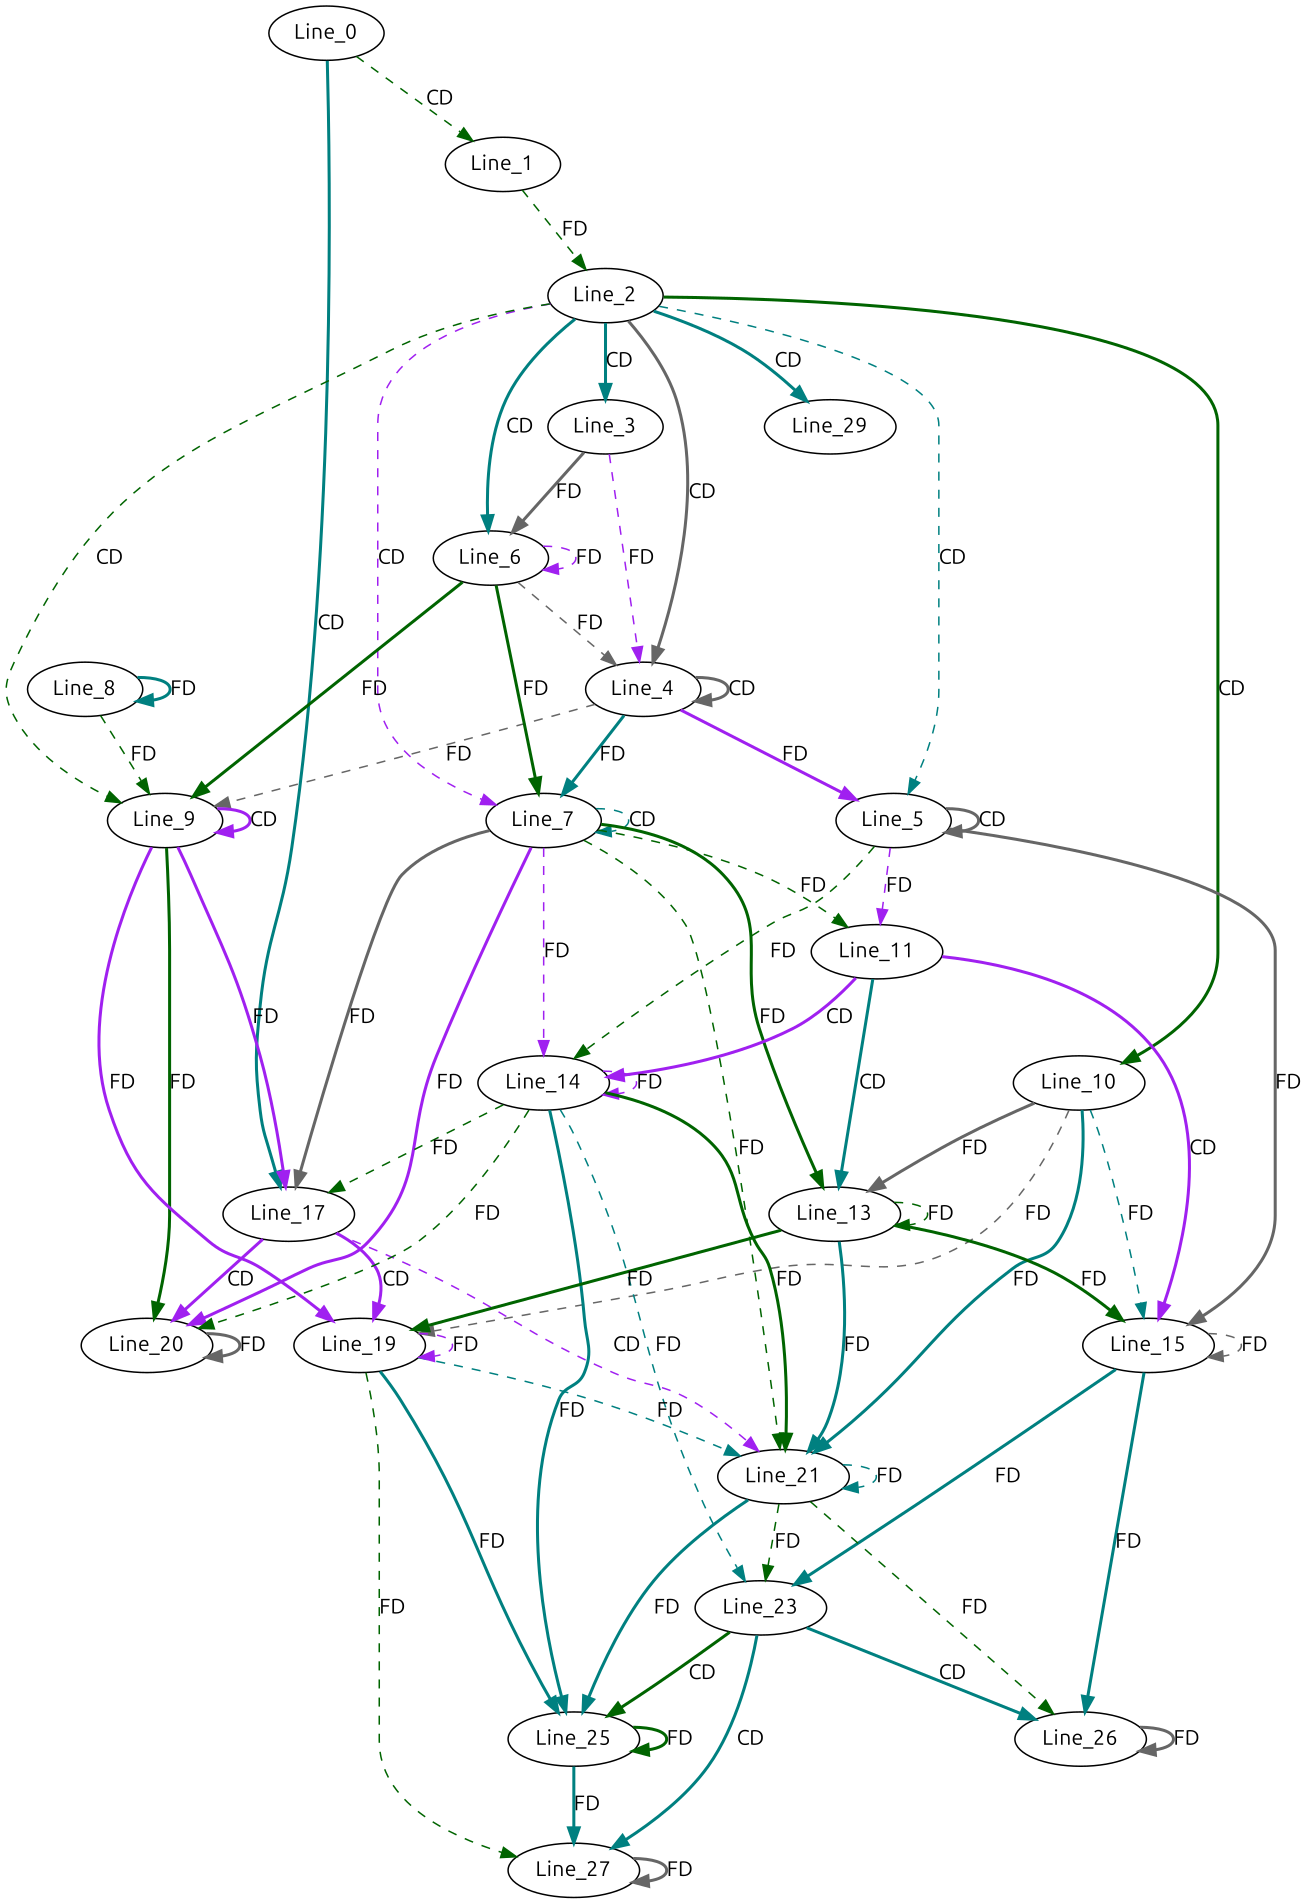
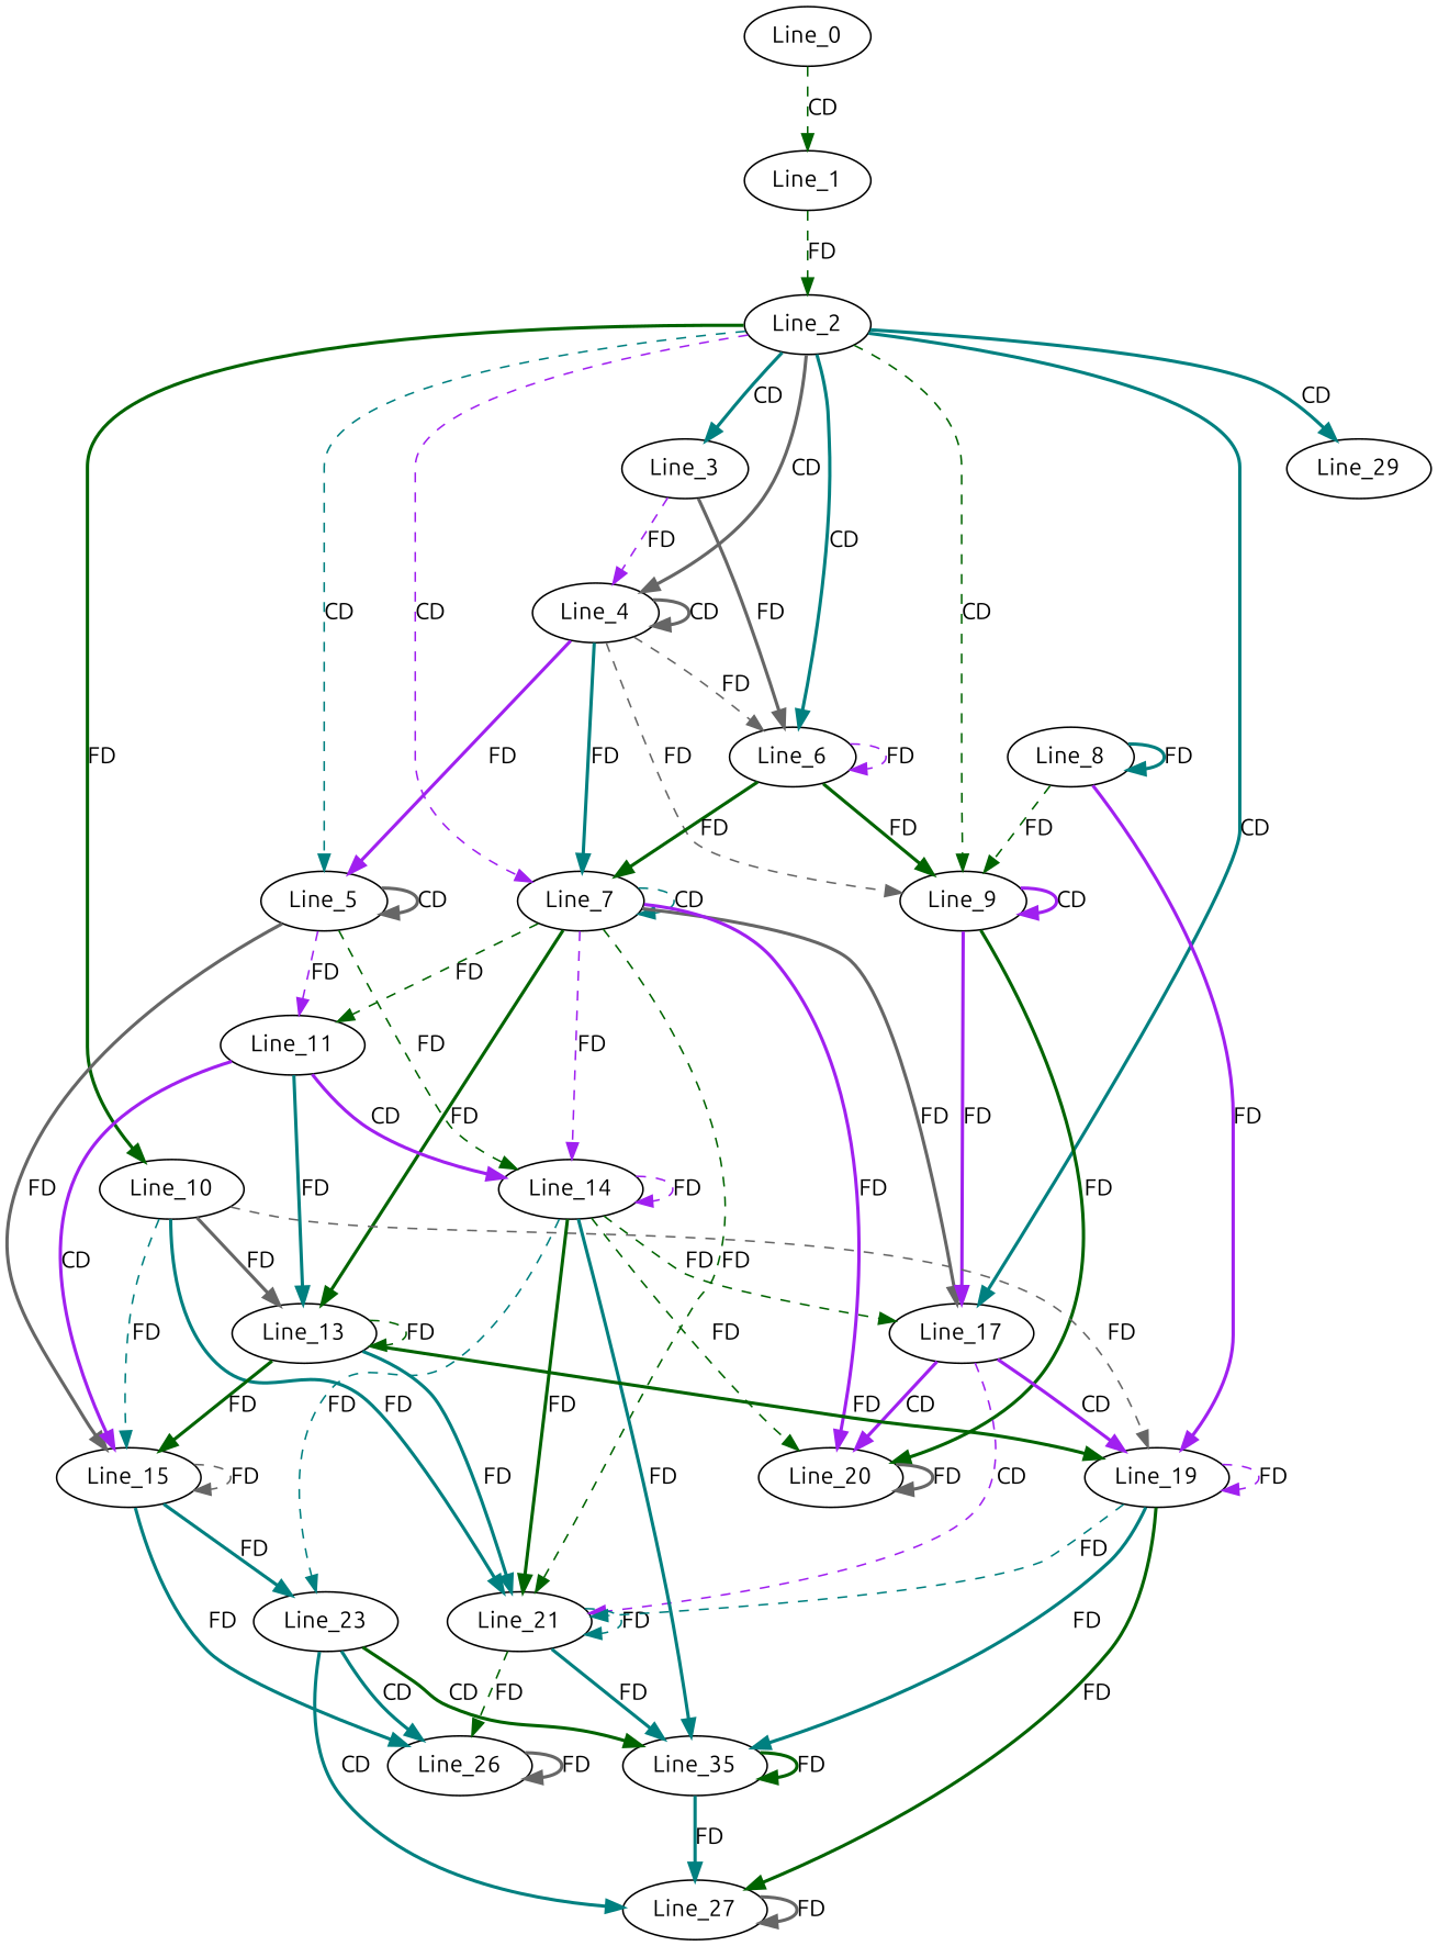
  digraph {
    fontname=Ubuntu
    node [fontname=Ubuntu]
    edge [color=darkgreen fontname=Ubuntu style=bold]
    Line_0
    Line_1
    Line_2
    Line_3
    Line_4
    Line_5
    Line_6
    Line_7
    Line_9
    Line_10
    Line_17
    Line_29
    Line_11
    Line_14
    Line_15
    Line_13
    Line_20
    Line_21
    Line_19
    Line_23
-   Line_25
+   Line_25 [label=Line_35]
    Line_26
    Line_8
    Line_27
    Line_0 -> Line_1 [label=CD style=dashed]
    Line_1 -> Line_2 [label=FD style=dashed]
    Line_2 -> Line_3 [color=teal label=CD]
    Line_2 -> Line_4 [color=gray40 label=CD]
    Line_2 -> Line_5 [color=teal label=CD style=dashed]
    Line_2 -> Line_6 [color=teal label=CD]
    Line_2 -> Line_7 [color=purple label=CD style=dashed]
    Line_2 -> Line_9 [label=CD style=dashed]
-   Line_2 -> Line_10 [label=CD]
-   Line_0 -> Line_17 [color=teal label=CD]
+   Line_2 -> Line_10 [label=FD]
+   Line_2 -> Line_17 [color=teal label=CD]
    Line_2 -> Line_29 [color=teal label=CD]
    Line_3 -> Line_4 [color=purple label=FD style=dashed]
    Line_3 -> Line_6 [color=gray40 label=FD]
    Line_4 -> Line_4 [color=gray40 label=CD]
    Line_4 -> Line_5 [color=purple label=FD]
-   Line_6 -> Line_4 [color=gray40 label=FD style=dashed]
+   Line_4 -> Line_6 [color=gray40 label=FD style=dashed]
    Line_4 -> Line_7 [color=teal label=FD]
    Line_4 -> Line_9 [color=gray40 label=FD style=dashed]
    Line_5 -> Line_5 [color=gray40 label=CD]
    Line_5 -> Line_11 [color=purple label=FD style=dashed]
    Line_5 -> Line_14 [label=FD style=dashed]
    Line_5 -> Line_15 [color=gray40 label=FD]
    Line_6 -> Line_6 [color=purple label=FD style=dashed]
    Line_6 -> Line_7 [label=FD]
    Line_6 -> Line_9 [label=FD]
    Line_7 -> Line_7 [color=teal label=CD style=dashed]
    Line_7 -> Line_17 [color=gray40 label=FD]
    Line_7 -> Line_11 [label=FD style=dashed]
    Line_7 -> Line_14 [color=purple label=FD style=dashed]
    Line_7 -> Line_13 [label=FD]
    Line_7 -> Line_20 [color=purple label=FD]
    Line_7 -> Line_21 [label=FD style=dashed]
    Line_9 -> Line_9 [color=purple label=CD]
    Line_9 -> Line_17 [color=purple label=FD]
    Line_9 -> Line_20 [label=FD]
-   Line_9 -> Line_19 [color=purple label=FD]
+   Line_8 -> Line_19 [color=purple label=FD]
    Line_10 -> Line_15 [color=teal label=FD style=dashed]
    Line_10 -> Line_13 [color=gray40 label=FD]
    Line_10 -> Line_21 [color=teal label=FD]
    Line_10 -> Line_19 [color=gray40 label=FD style=dashed]
    Line_17 -> Line_20 [color=purple label=CD]
    Line_17 -> Line_21 [color=purple label=CD style=dashed]
    Line_17 -> Line_19 [color=purple label=CD]
    Line_11 -> Line_14 [color=purple label=CD]
    Line_11 -> Line_15 [color=purple label=CD]
-   Line_11 -> Line_13 [color=teal label=CD]
+   Line_11 -> Line_13 [color=teal label=FD]
    Line_14 -> Line_17 [label=FD style=dashed]
    Line_14 -> Line_14 [color=purple label=FD style=dashed]
    Line_14 -> Line_20 [label=FD style=dashed]
    Line_14 -> Line_21 [label=FD]
    Line_14 -> Line_23 [color=teal label=FD style=dashed]
    Line_14 -> Line_25 [color=teal label=FD]
    Line_15 -> Line_15 [color=gray40 label=FD style=dashed]
    Line_15 -> Line_23 [color=teal label=FD]
    Line_15 -> Line_26 [color=teal label=FD]
    Line_13 -> Line_15 [label=FD]
    Line_13 -> Line_13 [label=FD style=dashed]
    Line_13 -> Line_21 [color=teal label=FD]
    Line_13 -> Line_19 [label=FD]
    Line_20 -> Line_20 [color=gray40 label=FD]
    Line_21 -> Line_21 [color=teal label=FD style=dashed]
-   Line_21 -> Line_23 [label=FD style=dashed]
    Line_21 -> Line_25 [color=teal label=FD]
    Line_21 -> Line_26 [label=FD style=dashed]
    Line_19 -> Line_21 [color=teal label=FD style=dashed]
    Line_19 -> Line_19 [color=purple label=FD style=dashed]
    Line_19 -> Line_25 [color=teal label=FD]
-   Line_19 -> Line_27 [label=FD style=dashed]
+   Line_19 -> Line_27 [label=FD]
    Line_23 -> Line_25 [label=CD]
    Line_23 -> Line_26 [color=teal label=CD]
    Line_23 -> Line_27 [color=teal label=CD]
    Line_25 -> Line_25 [label=FD]
    Line_25 -> Line_27 [color=teal label=FD]
    Line_26 -> Line_26 [color=gray40 label=FD]
    Line_8 -> Line_9 [label=FD style=dashed]
    Line_8 -> Line_8 [color=teal label=FD]
    Line_27 -> Line_27 [color=gray40 label=FD]
  }
